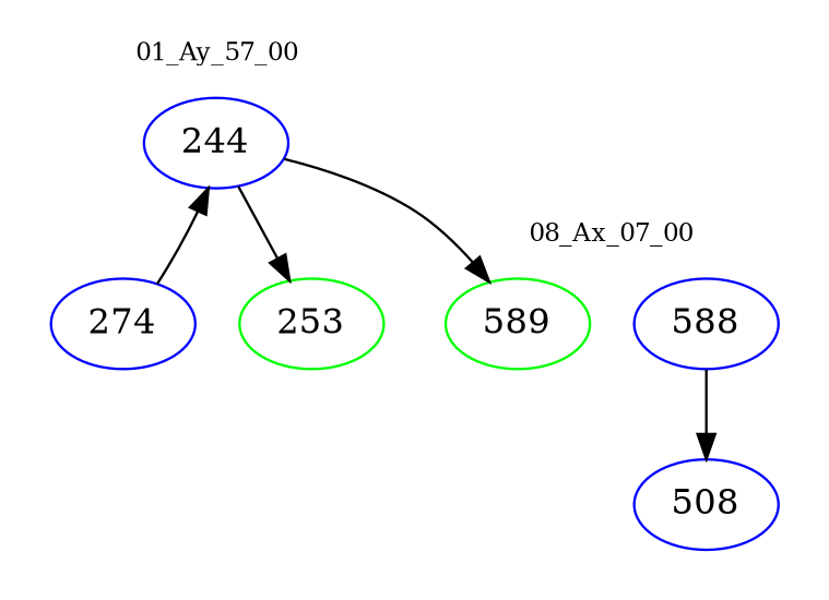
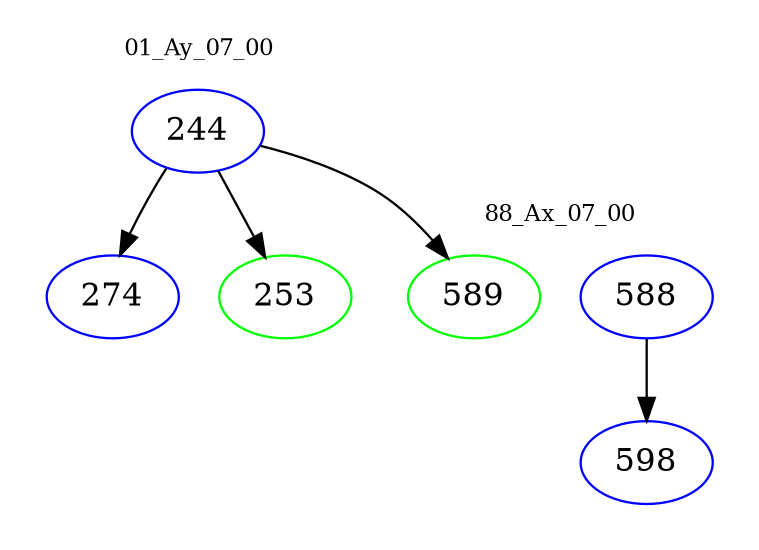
  digraph {
    node [color=blue]
    edge [color=black]
    n1 [label=244]
    n2 [label=274]
    n3 [color=green label=253]
    n4 [label=588]
-   n5 [label=508]
+   n5 [label=598]
    n6 [color=green label=589]
    subgraph cluster_1 {
      color=white
      fontsize=10
-     label="01_Ay_57_00"
+     label="01_Ay_07_00"
      n1
      n2
      n3
    }
    subgraph cluster_2 {
      color=white
      fontsize=10
-     label="08_Ax_07_00"
+     label="88_Ax_07_00"
      n4
      n5
      n6
    }
-   n2 -> n1
+   n1 -> n2
    n1 -> n3
    n1 -> n6
    n4 -> n5
  }
